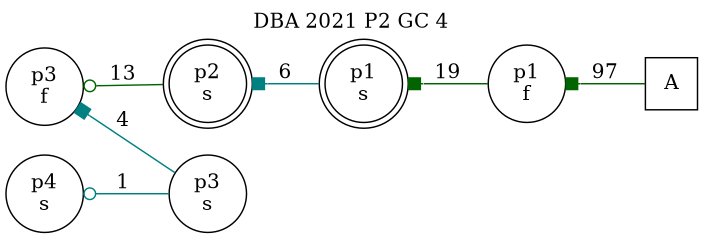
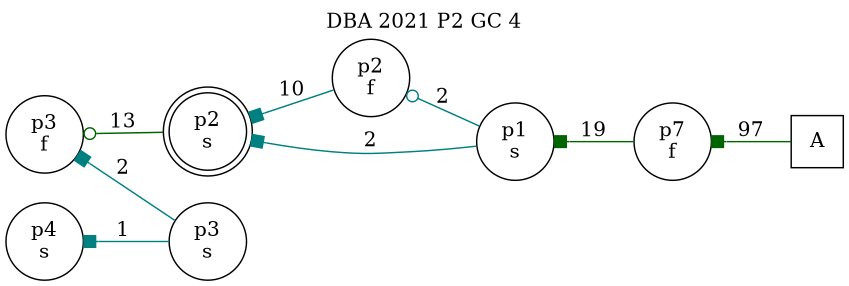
  digraph {
    label=" DBA 2021 P2 GC 4 "
    labelloc=tl
    rankdir=RL
    node [shape=circle]
    edge [arrowhead=box color=teal]
    n1 [label=A shape=square]
-   n2 [label="p1\nf"]
-   n3 [label="p1\ns" shape=doublecircle]
+   n2 [label="p7\nf"]
+   n3 [label="p1\ns"]
+   n4 [label="p2\nf"]
    n5 [label="p2\ns" shape=doublecircle]
    n6 [label="p3\nf"]
    n7 [label="p3\ns"]
    n8 [label="p4\ns"]
    n1 -> n2 [color=darkgreen label=97]
    n2 -> n3 [color=darkgreen label=19]
-   n3 -> n5 [label=6]
+   n3 -> n4 [arrowhead=odot label=2]
+   n3 -> n5 [label=2]
+   n4 -> n5 [label=10]
    n5 -> n6 [arrowhead=odot color=darkgreen label=13]
-   n7 -> n6 [label=4]
-   n7 -> n8 [arrowhead=odot label=1]
+   n7 -> n6 [label=2]
+   n7 -> n8 [label=1]
  }
